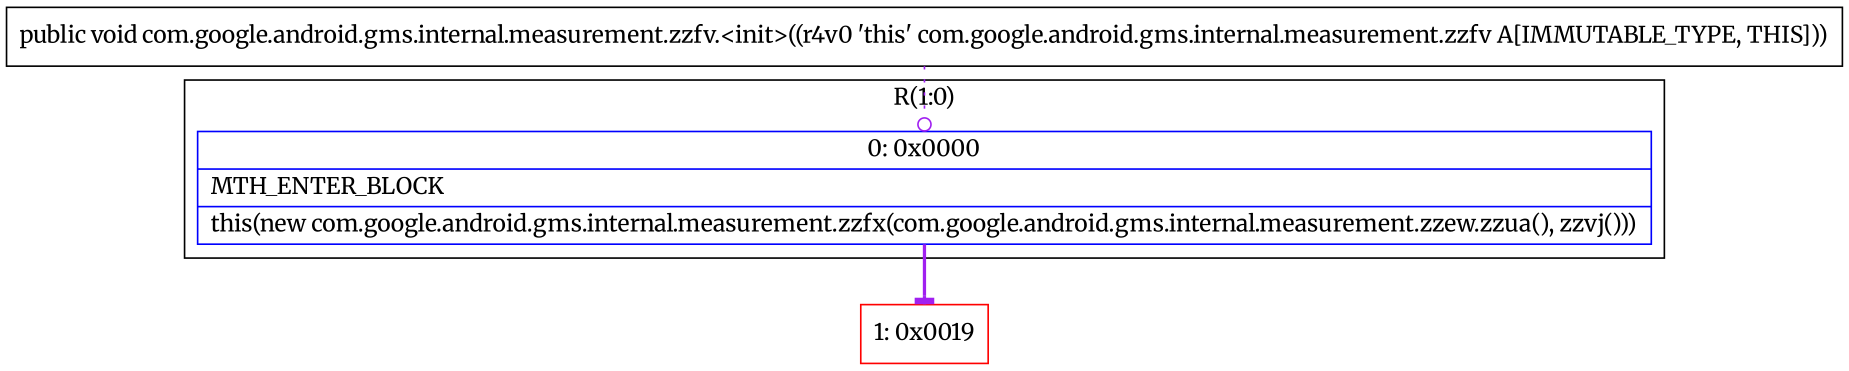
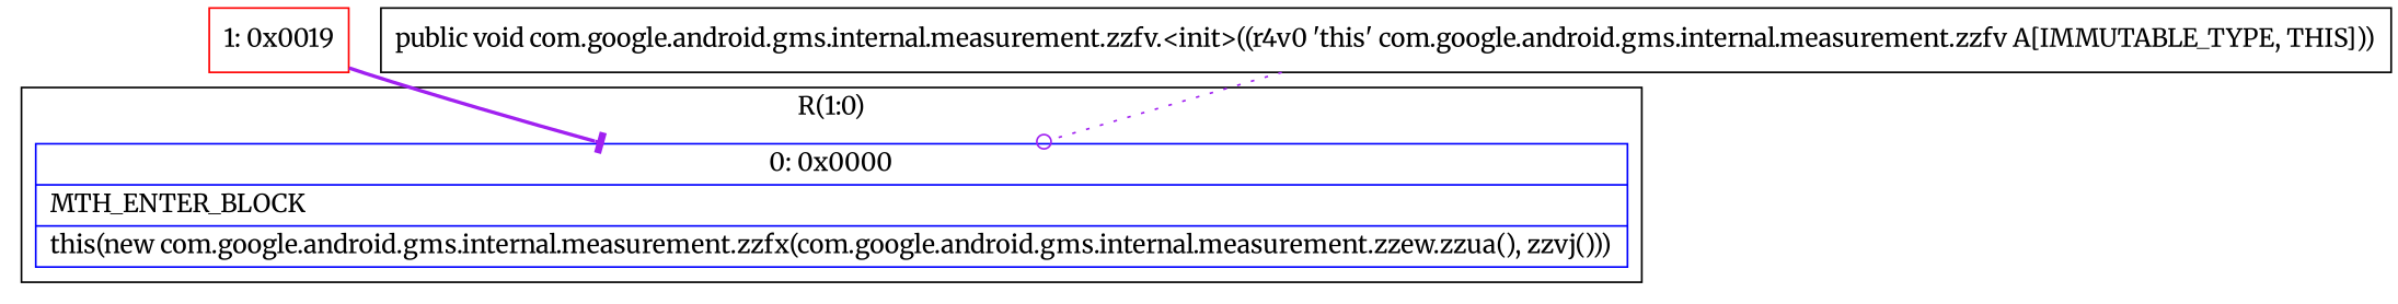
  digraph {
    fontname=Merriweather
    node [shape=record fontname=Merriweather]
    edge [color=purple fontname=Merriweather]
    n1 [color=blue label="{0\:\ 0x0000|MTH_ENTER_BLOCK\l|this(new com.google.android.gms.internal.measurement.zzfx(com.google.android.gms.internal.measurement.zzew.zzua(), zzvj()))\l}"]
    n2 [color=red label="{1\:\ 0x0019}"]
    n3 [label="{public void com.google.android.gms.internal.measurement.zzfv.\<init\>((r4v0 'this' com.google.android.gms.internal.measurement.zzfv A[IMMUTABLE_TYPE, THIS])) }"]
    subgraph cluster_1 {
      label="R(1:0)"
      n1
    }
-   n1 -> n2 [style=bold arrowhead=tee]
+   n2 -> n1 [style=bold arrowhead=tee]
    n3 -> n1 [style=dotted arrowhead=odot]
  }
